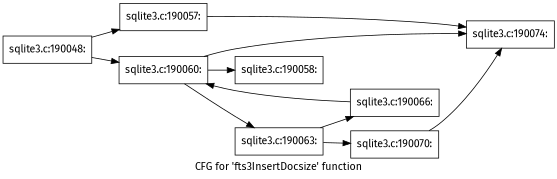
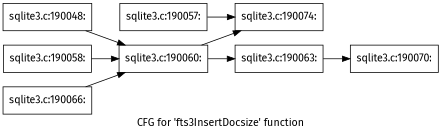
  digraph {
    fontname="Fira Sans"
    label="CFG for 'fts3InsertDocsize' function"
    rankdir=LR
    node [fontname="Fira Sans" shape=record]
    edge [fontname="Fira Sans"]
    n1 [label="{sqlite3.c:190048:}"]
    n2 [label="{sqlite3.c:190057:}"]
    n3 [label="{sqlite3.c:190060:}"]
    n4 [label="{sqlite3.c:190074:}"]
    n5 [label="{sqlite3.c:190058:}"]
    n6 [label="{sqlite3.c:190063:}"]
    n7 [label="{sqlite3.c:190066:}"]
    n8 [label="{sqlite3.c:190070:}"]
-   n1 -> n2
    n1 -> n3
    n2 -> n4
    n3 -> n4
    n3 -> n6
-   n3 -> n5
-   n6 -> n7
+   n5 -> n3
    n6 -> n8
    n7 -> n3
-   n8 -> n4
  }
